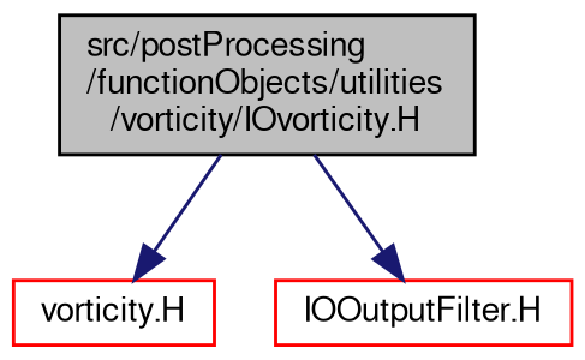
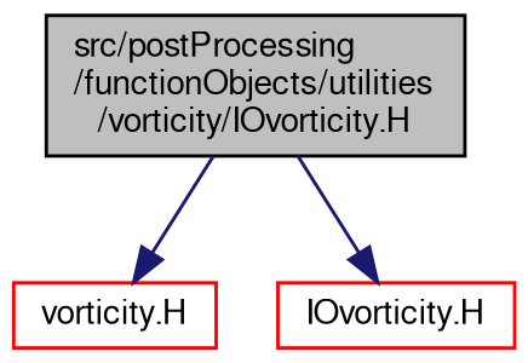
  digraph {
    node [color=red fontname=FreeSans fontsize=10 shape=record]
    edge [color=midnightblue fontname=FreeSans fontsize=10 labelfontname=FreeSans labelfontsize=10 style=solid]
    n1 [color=black fillcolor=grey75 fontcolor=black height=0.2 label="src/postProcessing\l/functionObjects/utilities\l/vorticity/IOvorticity.H" style=filled width=0.4]
    n2 [height=0.2 label="vorticity.H" width=0.4]
-   n3 [height=0.2 label="IOOutputFilter.H" width=0.4]
+   n3 [height=0.2 label="IOvorticity.H" width=0.4]
    n1 -> n2
    n1 -> n3
  }
